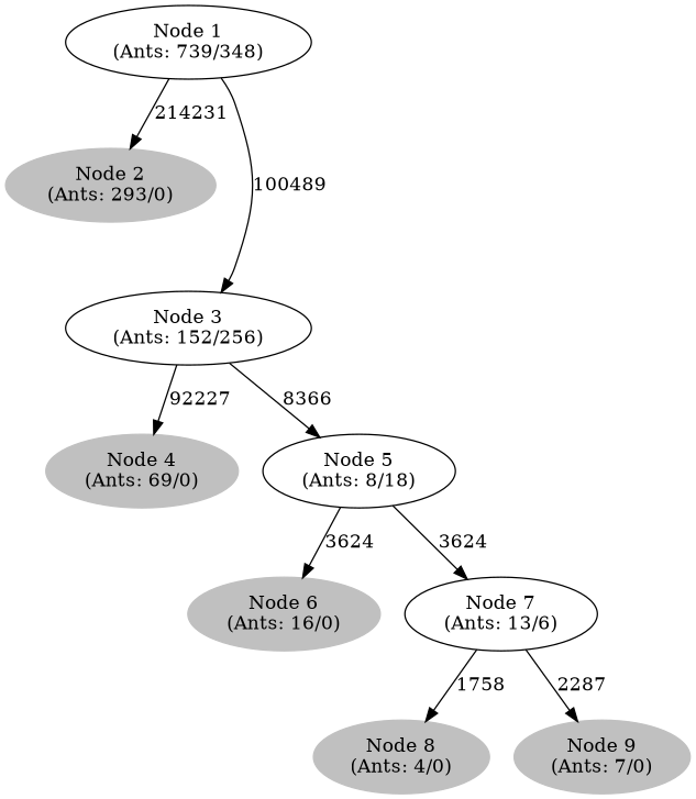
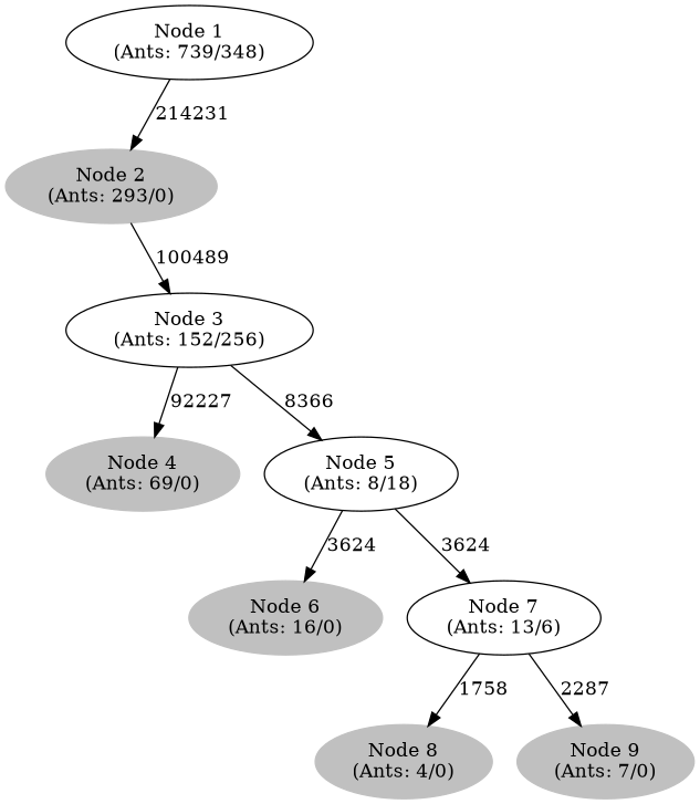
  digraph {
    node [color=gray style=filled]
    "Node 1\n(Ants: 739/348)" [color="" style=""]
    "Node 2\n(Ants: 293/0)"
    "Node 3\n(Ants: 152/256)" [color="" style=""]
    "Node 4\n(Ants: 69/0)"
    "Node 5\n(Ants: 8/18)" [color="" style=""]
    "Node 6\n(Ants: 16/0)"
    "Node 7\n(Ants: 13/6)" [color="" style=""]
    "Node 8\n(Ants: 4/0)"
    "Node 9\n(Ants: 7/0)"
    "Node 1\n(Ants: 739/348)" -> "Node 2\n(Ants: 293/0)" [label=214231]
-   "Node 1\n(Ants: 739/348)" -> "Node 3\n(Ants: 152/256)" [label=100489]
+   "Node 2\n(Ants: 293/0)" -> "Node 3\n(Ants: 152/256)" [label=100489]
    "Node 3\n(Ants: 152/256)" -> "Node 4\n(Ants: 69/0)" [label=92227]
    "Node 3\n(Ants: 152/256)" -> "Node 5\n(Ants: 8/18)" [label=8366]
    "Node 5\n(Ants: 8/18)" -> "Node 6\n(Ants: 16/0)" [label=3624]
    "Node 5\n(Ants: 8/18)" -> "Node 7\n(Ants: 13/6)" [label=3624]
    "Node 7\n(Ants: 13/6)" -> "Node 8\n(Ants: 4/0)" [label=1758]
    "Node 7\n(Ants: 13/6)" -> "Node 9\n(Ants: 7/0)" [label=2287]
  }
